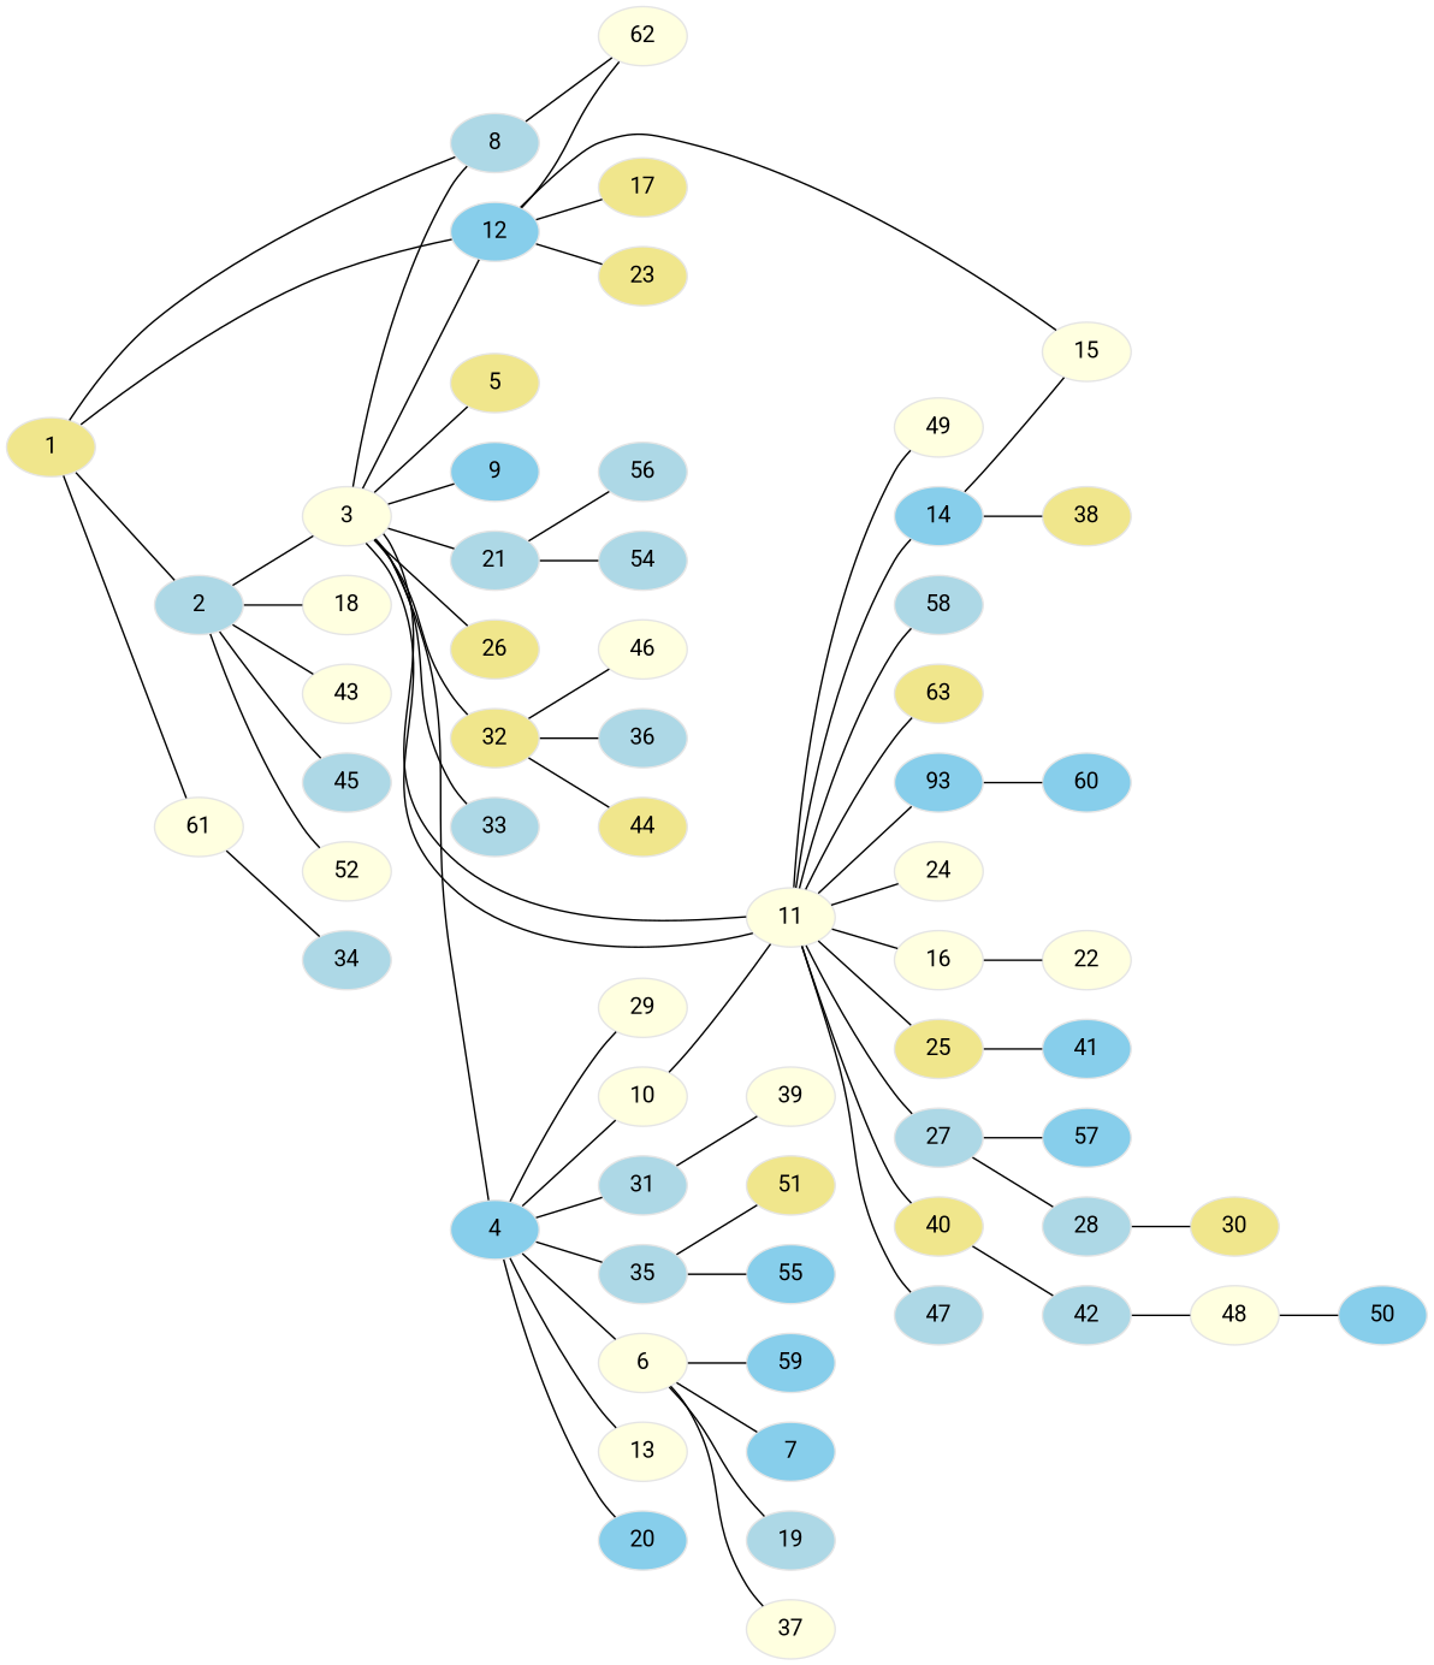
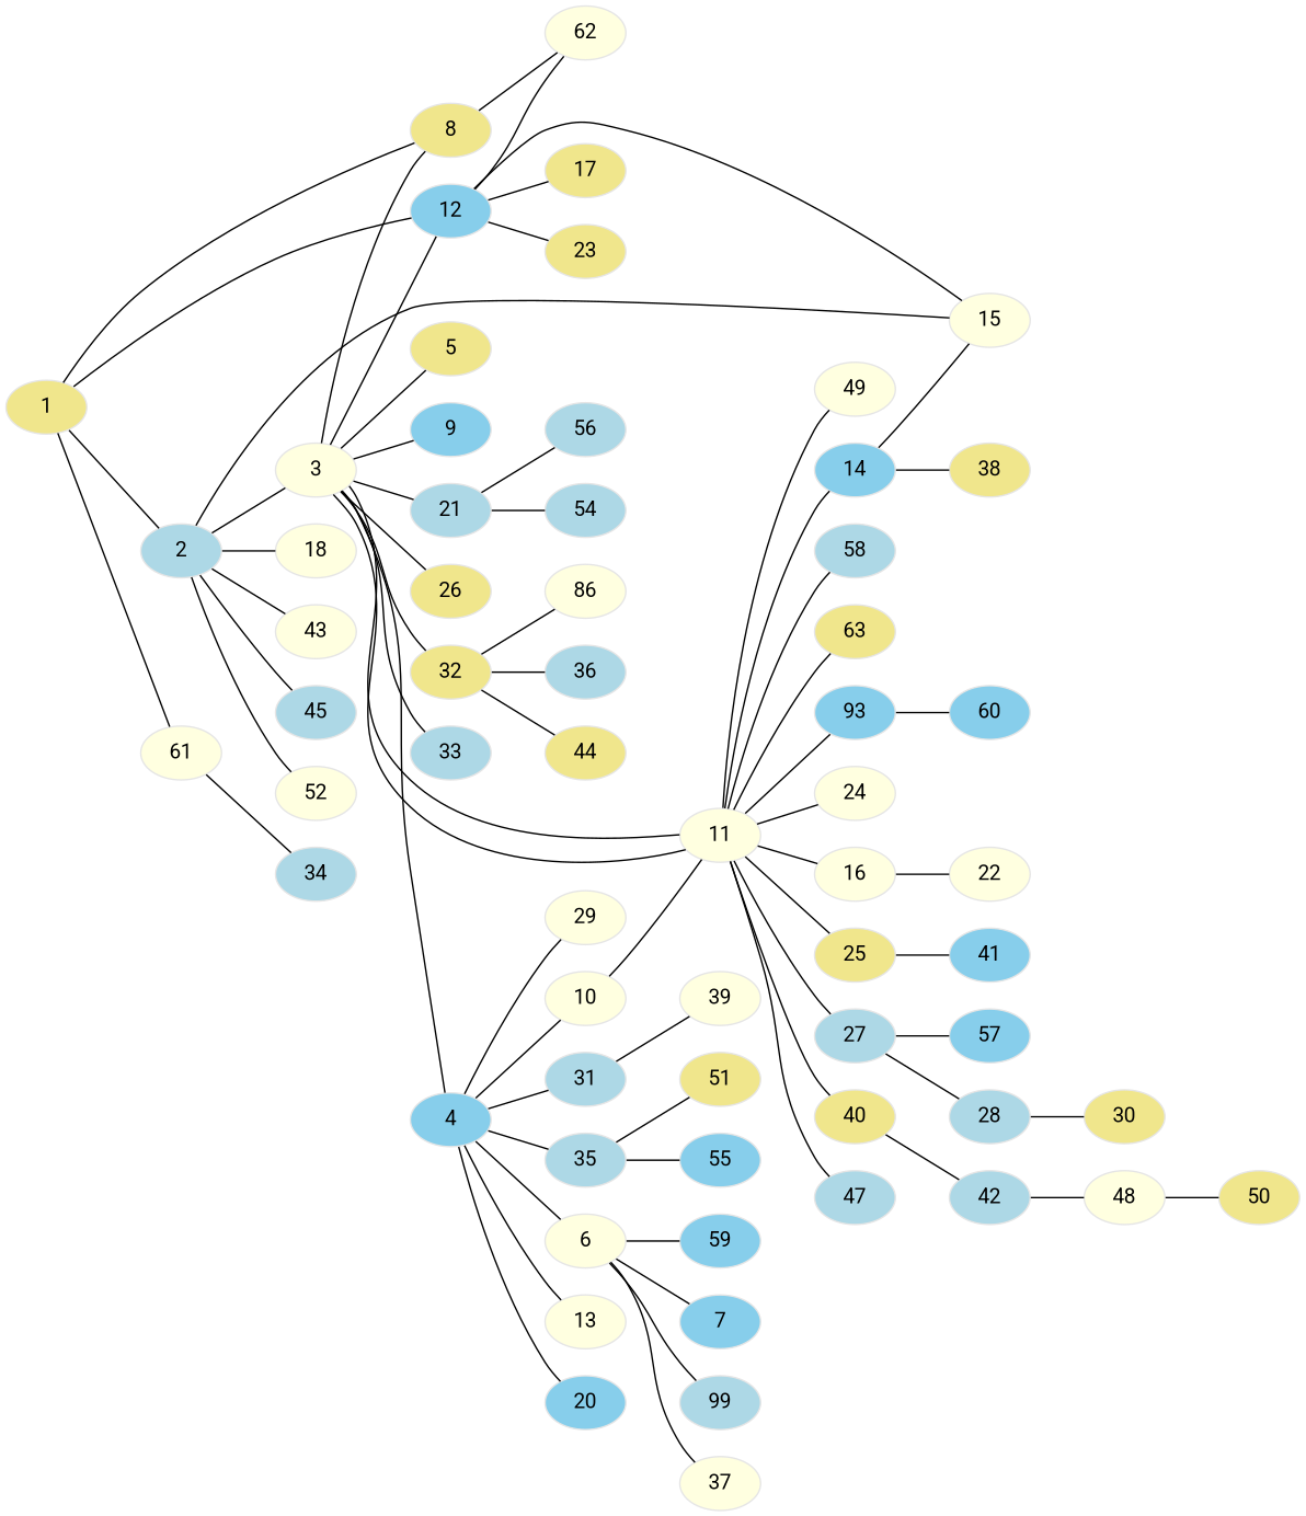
  graph {
    fontname=Roboto
    rankdir=LR
    node [color=gray90 fillcolor=lightyellow fontname=Roboto style=filled]
    edge [fontname=Roboto]
    1 [fillcolor=khaki]
    2 [fillcolor=lightblue]
-   8 [fillcolor=lightblue]
+   8 [fillcolor=khaki]
    12 [fillcolor=skyblue]
    61
    3
    15
    18
    43
    45 [fillcolor=lightblue]
    52
    62
    17 [fillcolor=khaki]
    23 [fillcolor=khaki]
    34 [fillcolor=lightblue]
    4 [fillcolor=skyblue]
    5 [fillcolor=khaki]
    9 [fillcolor=skyblue]
    11
    21 [fillcolor=lightblue]
    26 [fillcolor=khaki]
    32 [fillcolor=khaki]
    33 [fillcolor=lightblue]
    6
    10
    13
    20 [fillcolor=skyblue]
    29
    31 [fillcolor=lightblue]
    35 [fillcolor=lightblue]
    24
    14 [fillcolor=skyblue]
    16
    25 [fillcolor=khaki]
    27 [fillcolor=lightblue]
    40 [fillcolor=khaki]
    47 [fillcolor=lightblue]
    49
    n39 [fillcolor=skyblue label=93]
    58 [fillcolor=lightblue]
    63 [fillcolor=khaki]
    54 [fillcolor=lightblue]
    56 [fillcolor=lightblue]
    36 [fillcolor=lightblue]
    44 [fillcolor=khaki]
-   46
+   46 [label=86]
    7 [fillcolor=skyblue]
-   19 [fillcolor=lightblue]
+   19 [fillcolor=lightblue label=99]
    37
    59 [fillcolor=skyblue]
    39
    51 [fillcolor=khaki]
    55 [fillcolor=skyblue]
    38 [fillcolor=khaki]
    22
    41 [fillcolor=skyblue]
    28 [fillcolor=lightblue]
    57 [fillcolor=skyblue]
    42 [fillcolor=lightblue]
    60 [fillcolor=skyblue]
    30 [fillcolor=khaki]
    48
-   50 [fillcolor=skyblue]
+   50 [fillcolor=khaki]
    1 -- 2
    1 -- 8
    1 -- 12
    1 -- 61
    2 -- 3
+   2 -- 15
    2 -- 18
    2 -- 43
    2 -- 45
    2 -- 52
    8 -- 62
    12 -- 15
    12 -- 62
    12 -- 17
    12 -- 23
    61 -- 34
    3 -- 8
    3 -- 12
    3 -- 4
    3 -- 5
    3 -- 9
    3 -- 11
    3 -- 11
    3 -- 21
    3 -- 26
    3 -- 32
    3 -- 33
    4 -- 6
    4 -- 10
    4 -- 13
    4 -- 20
    4 -- 29
    4 -- 31
    4 -- 35
    11 -- 24
    11 -- 14
    11 -- 16
    11 -- 25
    11 -- 27
    11 -- 40
    11 -- 47
    11 -- 49
    11 -- n39
    11 -- 58
    11 -- 63
    21 -- 54
    21 -- 56
    32 -- 36
    32 -- 44
    32 -- 46
    6 -- 7
    6 -- 19
    6 -- 37
    6 -- 59
    10 -- 11
    31 -- 39
    35 -- 51
    35 -- 55
    14 -- 15
    14 -- 38
    16 -- 22
    25 -- 41
    27 -- 28
    27 -- 57
    40 -- 42
    n39 -- 60
    28 -- 30
    42 -- 48
    48 -- 50
  }
